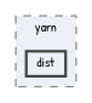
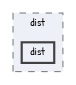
  digraph {
    compound=true
    fontname="Patrick Hand"
    n1 [color=grey25 fillcolor="#edf0f7" fontname="Patrick Hand" fontsize=10 height=0.2 label=dist shape=box style="filled,bold" width=0.4]
    subgraph cluster_1 {
      bgcolor="#edf0f7"
      fontsize=10
-     label=yarn
+     label=dist
      pencolor=grey50
      style="filled,dashed"
      n1
    }
  }
